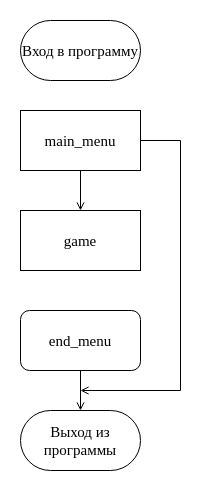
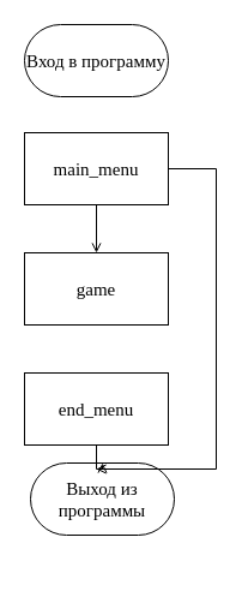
  <mxCell id="0" />
  <mxCell id="1" parent="0" />
  <mxCell id="2" value="&lt;font face=&quot;Times New Roman&quot; style=&quot;font-size: 15px;&quot;&gt;Вход в программу&lt;/font&gt;" style="rounded=1;whiteSpace=wrap;html=1;arcSize=50;" parent="1" vertex="1"><mxGeometry x="20" y="20" width="120" height="60" as="geometry" /></mxCell>
- <mxCell id="3" value="&lt;font face=&quot;Times New Roman&quot; style=&quot;font-size: 15px;&quot;&gt;Выход из программы&lt;/font&gt;" style="rounded=1;whiteSpace=wrap;html=1;arcSize=50;" parent="1" vertex="1"><mxGeometry x="20" y="410" width="120" height="60" as="geometry" /></mxCell>
+ <mxCell id="3" value="&lt;font face=&quot;Times New Roman&quot; style=&quot;font-size: 15px;&quot;&gt;Выход из программы&lt;/font&gt;" style="rounded=1;whiteSpace=wrap;html=1;arcSize=50;" parent="1" vertex="1"><mxGeometry x="25" y="385" width="120" height="60" as="geometry" /></mxCell>
  <mxCell id="4" value="" style="edgeStyle=orthogonalEdgeStyle;rounded=0;orthogonalLoop=1;jettySize=auto;html=1;endArrow=open;endFill=0;" parent="1" source="6" target="7" edge="1"><mxGeometry relative="1" as="geometry" /></mxCell>
  <mxCell id="5" style="edgeStyle=orthogonalEdgeStyle;rounded=0;orthogonalLoop=1;jettySize=auto;html=1;endArrow=open;endFill=0;" parent="1" source="6" edge="1"><mxGeometry relative="1" as="geometry"><mxPoint x="80" y="390" as="targetPoint" /><Array as="points"><mxPoint x="180" y="140" /><mxPoint x="180" y="390" /><mxPoint x="80" y="390" /></Array></mxGeometry></mxCell>
  <mxCell id="6" value="&lt;font style=&quot;font-size: 15px;&quot; face=&quot;Times New Roman&quot;&gt;main_menu&lt;/font&gt;" style="rounded=0;whiteSpace=wrap;html=1;" parent="1" vertex="1"><mxGeometry x="20" y="110" width="120" height="60" as="geometry" /></mxCell>
  <mxCell id="7" value="&lt;font style=&quot;font-size: 15px;&quot; face=&quot;Times New Roman&quot;&gt;game&lt;/font&gt;" style="rounded=0;whiteSpace=wrap;html=1;" parent="1" vertex="1"><mxGeometry x="20" y="210" width="120" height="60" as="geometry" /></mxCell>
  <mxCell id="8" value="" style="edgeStyle=orthogonalEdgeStyle;rounded=0;orthogonalLoop=1;jettySize=auto;html=1;endArrow=open;endFill=0;" parent="1" source="9" target="3" edge="1"><mxGeometry relative="1" as="geometry" /></mxCell>
- <mxCell id="9" value="&lt;font style=&quot;font-size: 15px;&quot; face=&quot;Times New Roman&quot;&gt;end_menu&lt;/font&gt;" style="whiteSpace=wrap;html=1;rounded=1;" parent="1" vertex="1"><mxGeometry x="20" y="310" width="120" height="60" as="geometry" /></mxCell>
+ <mxCell id="9" value="&lt;font style=&quot;font-size: 15px;&quot; face=&quot;Times New Roman&quot;&gt;end_menu&lt;/font&gt;" style="rounded=0;whiteSpace=wrap;html=1;" parent="1" vertex="1"><mxGeometry x="20" y="310" width="120" height="60" as="geometry" /></mxCell>
